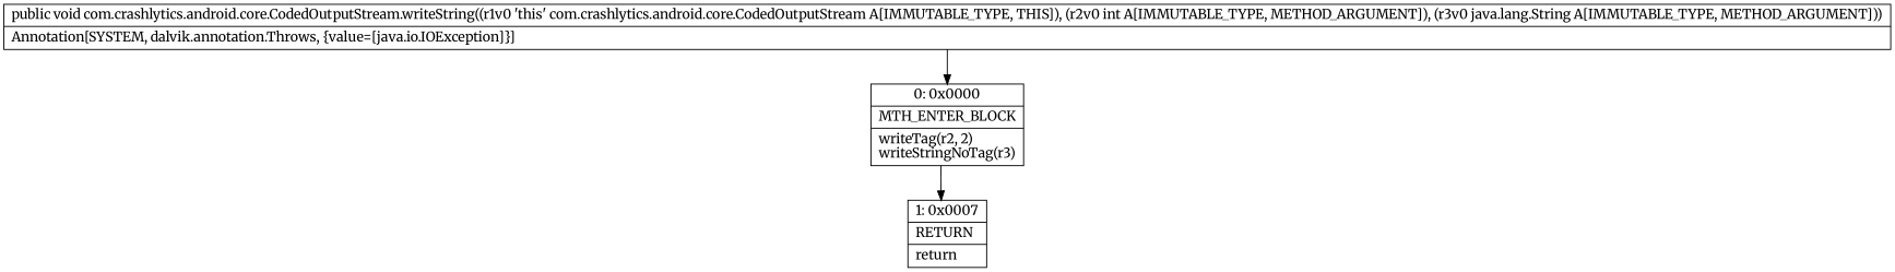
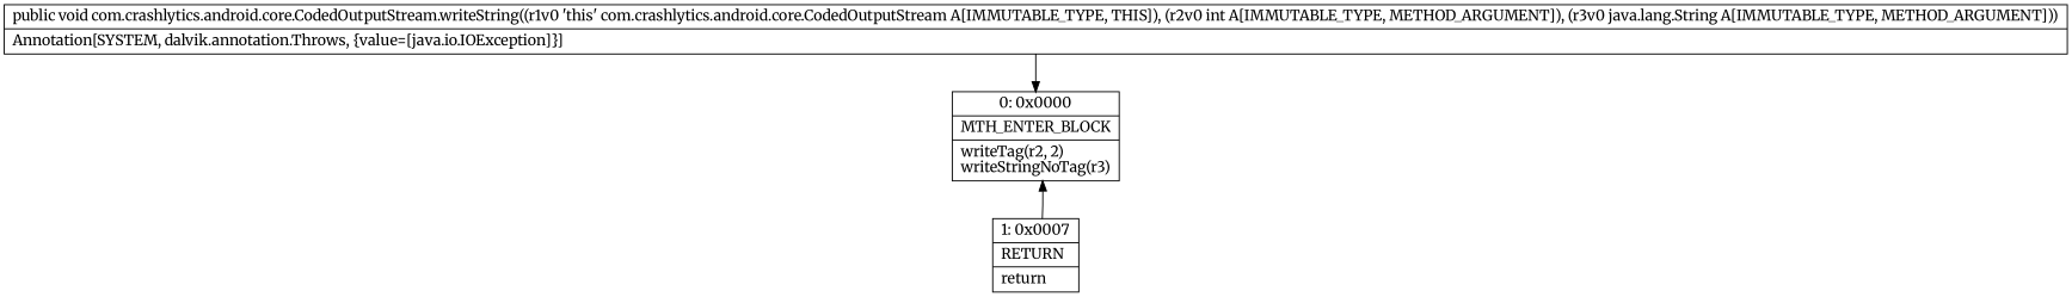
  digraph {
    fontname=Merriweather
    node [shape=record fontname=Merriweather]
    edge [fontname=Merriweather]
    n1 [label="{0\:\ 0x0000|MTH_ENTER_BLOCK\l|writeTag(r2, 2)\lwriteStringNoTag(r3)\l}"]
    n2 [label="{1\:\ 0x0007|RETURN\l|return\l}"]
    n3 [label="{public void com.crashlytics.android.core.CodedOutputStream.writeString((r1v0 'this' com.crashlytics.android.core.CodedOutputStream A[IMMUTABLE_TYPE, THIS]), (r2v0 int A[IMMUTABLE_TYPE, METHOD_ARGUMENT]), (r3v0 java.lang.String A[IMMUTABLE_TYPE, METHOD_ARGUMENT]))  | Annotation[SYSTEM, dalvik.annotation.Throws, \{value=[java.io.IOException]\}]\l}"]
-   n1 -> n2
+   n2 -> n1
    n3 -> n1
  }
